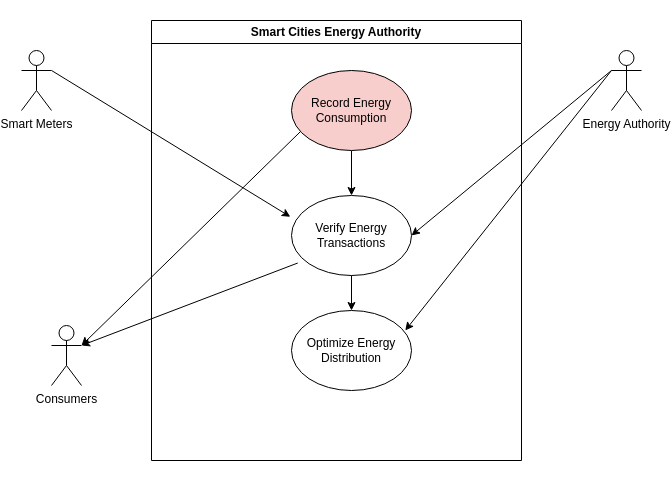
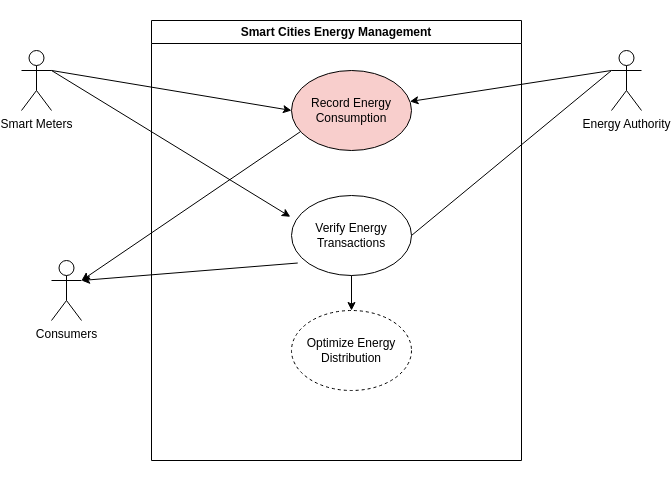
  <mxCell id="0" />
  <mxCell id="1" parent="0" />
- <mxCell id="2" value="Smart Cities Energy Authority" style="swimlane;whiteSpace=wrap;html=1;" vertex="1" parent="1"><mxGeometry x="150" y="20" width="370" height="440" as="geometry" /></mxCell>
- <mxCell id="3" style="edgeStyle=orthogonalEdgeStyle;rounded=0;orthogonalLoop=1;jettySize=auto;html=1;exitX=0.5;exitY=1;exitDx=0;exitDy=0;entryX=0.5;entryY=0;entryDx=0;entryDy=0;" edge="1" parent="2" source="4" target="5"><mxGeometry relative="1" as="geometry" /></mxCell>
+ <mxCell id="2" value="Smart Cities Energy Management" style="swimlane;whiteSpace=wrap;html=1;" vertex="1" parent="1"><mxGeometry x="150" y="20" width="370" height="440" as="geometry" /></mxCell>
  <mxCell id="4" value="Record Energy Consumption" style="ellipse;whiteSpace=wrap;html=1;fillColor=#f8cecc;" vertex="1" parent="2"><mxGeometry x="140" y="50" width="120" height="80" as="geometry" /></mxCell>
  <mxCell id="5" value="Verify Energy Transactions" style="ellipse;whiteSpace=wrap;html=1;" vertex="1" parent="2"><mxGeometry x="140" y="175" width="120" height="80" as="geometry" /></mxCell>
- <mxCell id="6" value="Optimize Energy Distribution" style="ellipse;whiteSpace=wrap;html=1;" vertex="1" parent="2"><mxGeometry x="140" y="290" width="120" height="80" as="geometry" /></mxCell>
+ <mxCell id="6" value="Optimize Energy Distribution" style="ellipse;whiteSpace=wrap;html=1;dashed=1;" vertex="1" parent="2"><mxGeometry x="140" y="290" width="120" height="80" as="geometry" /></mxCell>
  <mxCell id="7" value="" style="endArrow=classic;html=1;rounded=0;entryX=0.5;entryY=0;entryDx=0;entryDy=0;exitX=0.5;exitY=1;exitDx=0;exitDy=0;" edge="1" parent="2" source="5" target="6"><mxGeometry width="50" height="50" relative="1" as="geometry"><mxPoint x="150" y="280" as="sourcePoint" /><mxPoint x="200" y="230" as="targetPoint" /></mxGeometry></mxCell>
  <mxCell id="8" value="Smart Meters" style="shape=umlActor;verticalLabelPosition=bottom;verticalAlign=top;html=1;outlineConnect=0;" vertex="1" parent="1"><mxGeometry x="20" y="50" width="30" height="60" as="geometry" /></mxCell>
  <mxCell id="9" value="Energy Authority" style="shape=umlActor;verticalLabelPosition=bottom;verticalAlign=top;html=1;outlineConnect=0;" vertex="1" parent="1"><mxGeometry x="610" y="50" width="30" height="60" as="geometry" /></mxCell>
- <mxCell id="10" value="Consumers" style="shape=umlActor;verticalLabelPosition=bottom;verticalAlign=top;html=1;outlineConnect=0;" vertex="1" parent="1"><mxGeometry x="50" y="325" width="30" height="60" as="geometry" /></mxCell>
+ <mxCell id="10" value="Consumers" style="shape=umlActor;verticalLabelPosition=bottom;verticalAlign=top;html=1;outlineConnect=0;" vertex="1" parent="1"><mxGeometry x="50" y="260" width="30" height="60" as="geometry" /></mxCell>
+ <mxCell id="11" value="" style="endArrow=classic;html=1;rounded=0;exitX=1;exitY=0.333;exitDx=0;exitDy=0;exitPerimeter=0;entryX=0;entryY=0.5;entryDx=0;entryDy=0;" edge="1" parent="1" source="8" target="4"><mxGeometry width="50" height="50" relative="1" as="geometry"><mxPoint x="300" y="300" as="sourcePoint" /><mxPoint x="350" y="250" as="targetPoint" /></mxGeometry></mxCell>
  <mxCell id="12" value="" style="endArrow=classic;html=1;rounded=0;exitX=1;exitY=0.333;exitDx=0;exitDy=0;exitPerimeter=0;entryX=-0.01;entryY=0.266;entryDx=0;entryDy=0;entryPerimeter=0;" edge="1" parent="1" source="8" target="5"><mxGeometry width="50" height="50" relative="1" as="geometry"><mxPoint x="300" y="300" as="sourcePoint" /><mxPoint x="350" y="250" as="targetPoint" /></mxGeometry></mxCell>
- <mxCell id="13" value="" style="endArrow=classic;html=1;rounded=0;exitX=0;exitY=0.333;exitDx=0;exitDy=0;exitPerimeter=0;entryX=1;entryY=0.5;entryDx=0;entryDy=0;" edge="1" parent="1" source="9" target="5"><mxGeometry width="50" height="50" relative="1" as="geometry"><mxPoint x="300" y="300" as="sourcePoint" /><mxPoint x="350" y="250" as="targetPoint" /></mxGeometry></mxCell>
- <mxCell id="14" value="" style="endArrow=classic;html=1;rounded=0;exitX=0;exitY=0.333;exitDx=0;exitDy=0;exitPerimeter=0;entryX=0.948;entryY=0.25;entryDx=0;entryDy=0;entryPerimeter=0;" edge="1" parent="1" source="9" target="6"><mxGeometry width="50" height="50" relative="1" as="geometry"><mxPoint x="300" y="300" as="sourcePoint" /><mxPoint x="350" y="250" as="targetPoint" /></mxGeometry></mxCell>
+ <mxCell id="13" value="" style="endArrow=none;html=1;rounded=0;exitX=0;exitY=0.333;exitDx=0;exitDy=0;exitPerimeter=0;entryX=1;entryY=0.5;entryDx=0;entryDy=0;" edge="1" parent="1" source="9" target="5"><mxGeometry width="50" height="50" relative="1" as="geometry"><mxPoint x="300" y="300" as="sourcePoint" /><mxPoint x="350" y="250" as="targetPoint" /></mxGeometry></mxCell>
+ <mxCell id="14" value="" style="endArrow=classic;html=1;rounded=0;exitX=0;exitY=0.333;exitDx=0;exitDy=0;exitPerimeter=0;" edge="1" parent="1" source="9" target="4"><mxGeometry width="50" height="50" relative="1" as="geometry"><mxPoint x="300" y="300" as="sourcePoint" /><mxPoint x="350" y="250" as="targetPoint" /></mxGeometry></mxCell>
  <mxCell id="15" value="" style="endArrow=classic;html=1;rounded=0;entryX=1;entryY=0.333;entryDx=0;entryDy=0;entryPerimeter=0;exitX=0.073;exitY=0.766;exitDx=0;exitDy=0;exitPerimeter=0;" edge="1" parent="1" source="4" target="10"><mxGeometry width="50" height="50" relative="1" as="geometry"><mxPoint x="300" y="300" as="sourcePoint" /><mxPoint x="350" y="250" as="targetPoint" /></mxGeometry></mxCell>
  <mxCell id="16" value="" style="endArrow=classic;html=1;rounded=0;entryX=1;entryY=0.333;entryDx=0;entryDy=0;entryPerimeter=0;exitX=0.052;exitY=0.844;exitDx=0;exitDy=0;exitPerimeter=0;" edge="1" parent="1" source="5" target="10"><mxGeometry width="50" height="50" relative="1" as="geometry"><mxPoint x="300" y="300" as="sourcePoint" /><mxPoint x="350" y="250" as="targetPoint" /></mxGeometry></mxCell>
